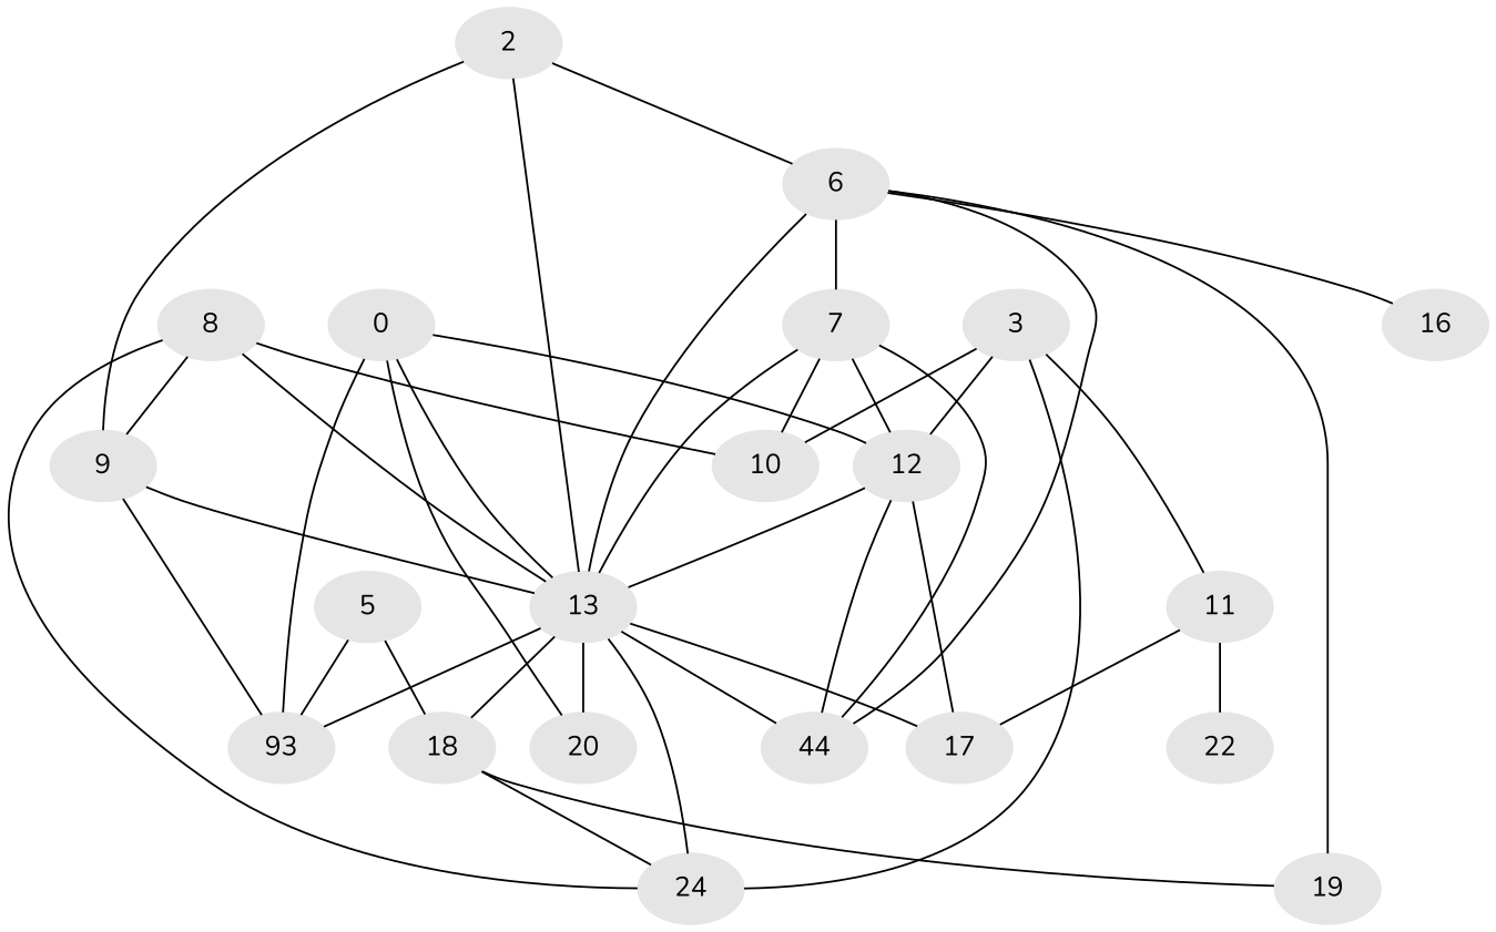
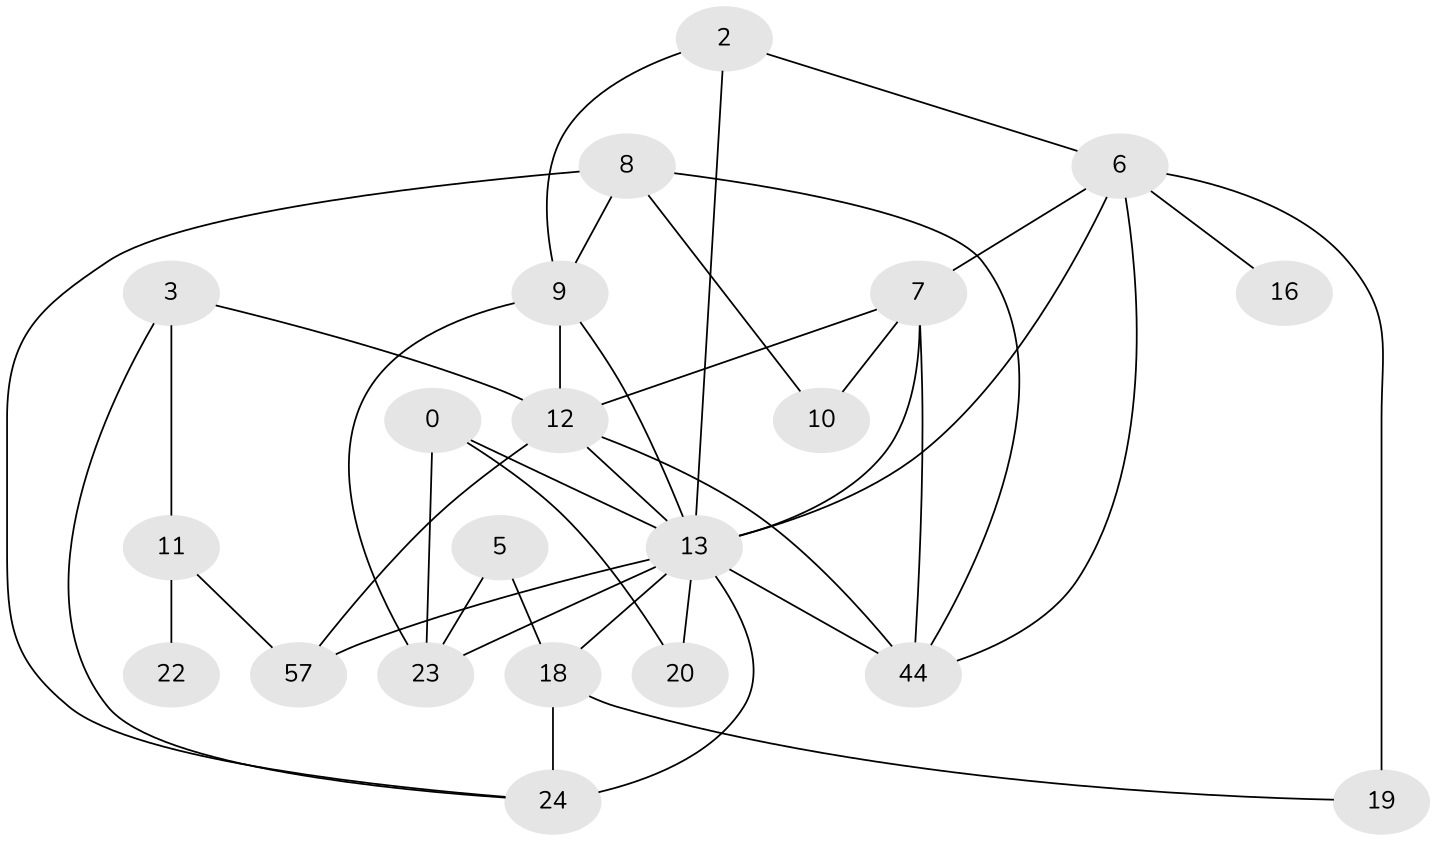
  graph {
    fontname=Nunito
    node [color=gray90 fontname=Nunito style=filled]
    edge [fontname=Nunito weight=1.0]
    n1 [label=0]
    13
    20
-   23 [label=93]
+   23
    24
    18
    n7 [label=44]
-   17
+   17 [label=57]
    2
    6
    9
    7
    16
    19
    12
    3
    10
    11
    22
    5
    8
    n1 -- 13
    n1 -- 20
    n1 -- 23
    13 -- 20
    13 -- 23 [weight=2.0]
    13 -- 24 [weight=2.0]
    13 -- 18 [weight=3.0]
    13 -- n7 [weight=2.0]
    13 -- 17 [weight=3.0]
    18 -- 24
    18 -- 19
    2 -- 13 [weight=2.0]
    2 -- 6
    2 -- 9
    6 -- 13 [weight=4.0]
    6 -- n7 [weight=2.0]
    6 -- 7
    6 -- 16
    6 -- 19 [weight=2.0]
    9 -- 13 [weight=5.0]
    9 -- 23 [weight=2.0]
-   n1 -- 12
+   9 -- 12
    7 -- 13
    7 -- n7
    7 -- 12
    7 -- 10
    12 -- 13 [weight=5.0]
    12 -- n7 [weight=2.0]
    12 -- 17
    3 -- 24
    3 -- 12
-   3 -- 10
    3 -- 11
    11 -- 17 [weight=2.0]
    11 -- 22
    5 -- 23
    5 -- 18
    8 -- 24
-   8 -- 13
+   8 -- n7
    8 -- 9
    8 -- 10 [weight=2.0]
  }
